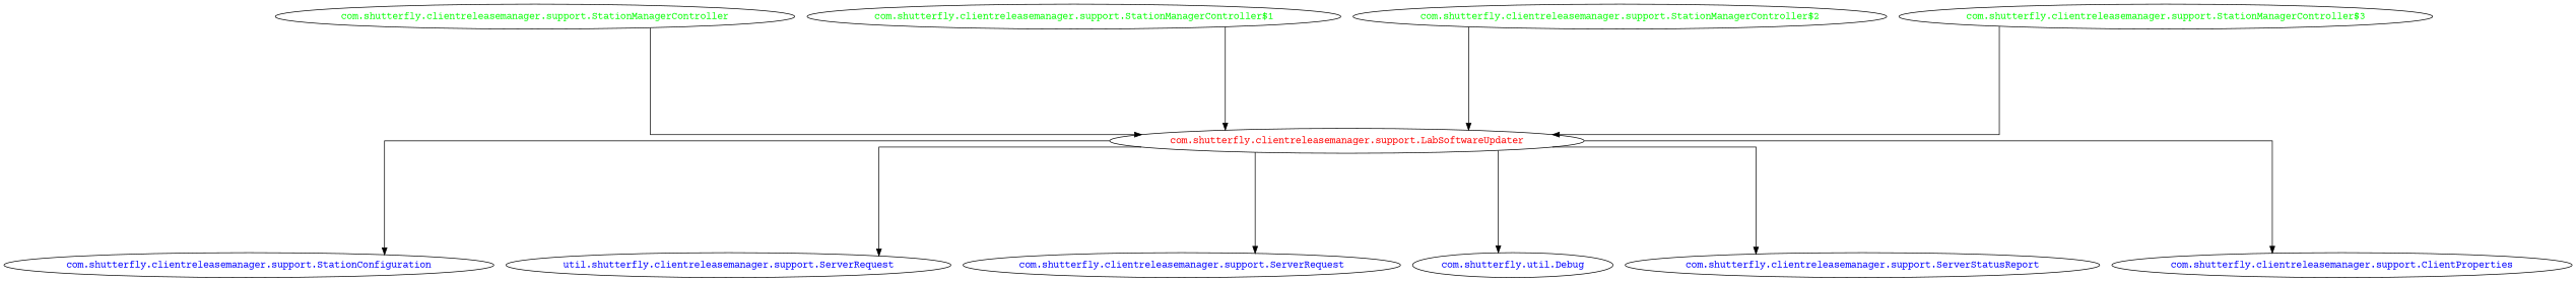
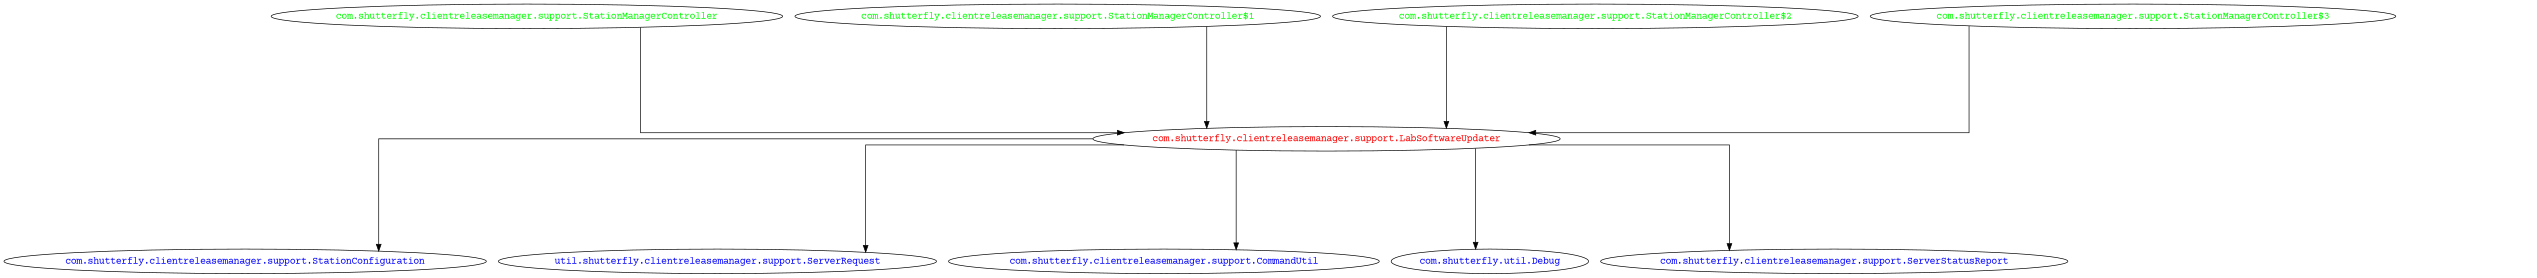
  digraph {
    concentrate=true
    fontname="Courier Prime"
    rankdir=TB
    ranksep=2.0
    splines=ortho
    node [fontcolor=blue fontname="Courier Prime"]
    edge [fontname="Courier Prime"]
    "com.shutterfly.clientreleasemanager.support.LabSoftwareUpdater" [fontcolor=red]
    "com.shutterfly.clientreleasemanager.support.StationConfiguration"
    n3 [label="util.shutterfly.clientreleasemanager.support.ServerRequest"]
-   "com.shutterfly.clientreleasemanager.support.CommandUtil" [label="com.shutterfly.clientreleasemanager.support.ServerRequest"]
+   "com.shutterfly.clientreleasemanager.support.CommandUtil"
    "com.shutterfly.util.Debug"
    "com.shutterfly.clientreleasemanager.support.ServerStatusReport"
-   "com.shutterfly.clientreleasemanager.support.ClientProperties"
    "com.shutterfly.clientreleasemanager.support.StationManagerController" [fontcolor=green]
    "com.shutterfly.clientreleasemanager.support.StationManagerController$1" [fontcolor=green]
    "com.shutterfly.clientreleasemanager.support.StationManagerController$2" [fontcolor=green]
    "com.shutterfly.clientreleasemanager.support.StationManagerController$3" [fontcolor=green]
    "com.shutterfly.clientreleasemanager.support.LabSoftwareUpdater" -> "com.shutterfly.clientreleasemanager.support.StationConfiguration"
    "com.shutterfly.clientreleasemanager.support.LabSoftwareUpdater" -> n3
    "com.shutterfly.clientreleasemanager.support.LabSoftwareUpdater" -> "com.shutterfly.clientreleasemanager.support.CommandUtil"
    "com.shutterfly.clientreleasemanager.support.LabSoftwareUpdater" -> "com.shutterfly.util.Debug"
    "com.shutterfly.clientreleasemanager.support.LabSoftwareUpdater" -> "com.shutterfly.clientreleasemanager.support.ServerStatusReport"
-   "com.shutterfly.clientreleasemanager.support.LabSoftwareUpdater" -> "com.shutterfly.clientreleasemanager.support.ClientProperties"
    "com.shutterfly.clientreleasemanager.support.StationManagerController" -> "com.shutterfly.clientreleasemanager.support.LabSoftwareUpdater"
    "com.shutterfly.clientreleasemanager.support.StationManagerController$1" -> "com.shutterfly.clientreleasemanager.support.LabSoftwareUpdater"
    "com.shutterfly.clientreleasemanager.support.StationManagerController$2" -> "com.shutterfly.clientreleasemanager.support.LabSoftwareUpdater"
    "com.shutterfly.clientreleasemanager.support.StationManagerController$3" -> "com.shutterfly.clientreleasemanager.support.LabSoftwareUpdater"
  }
